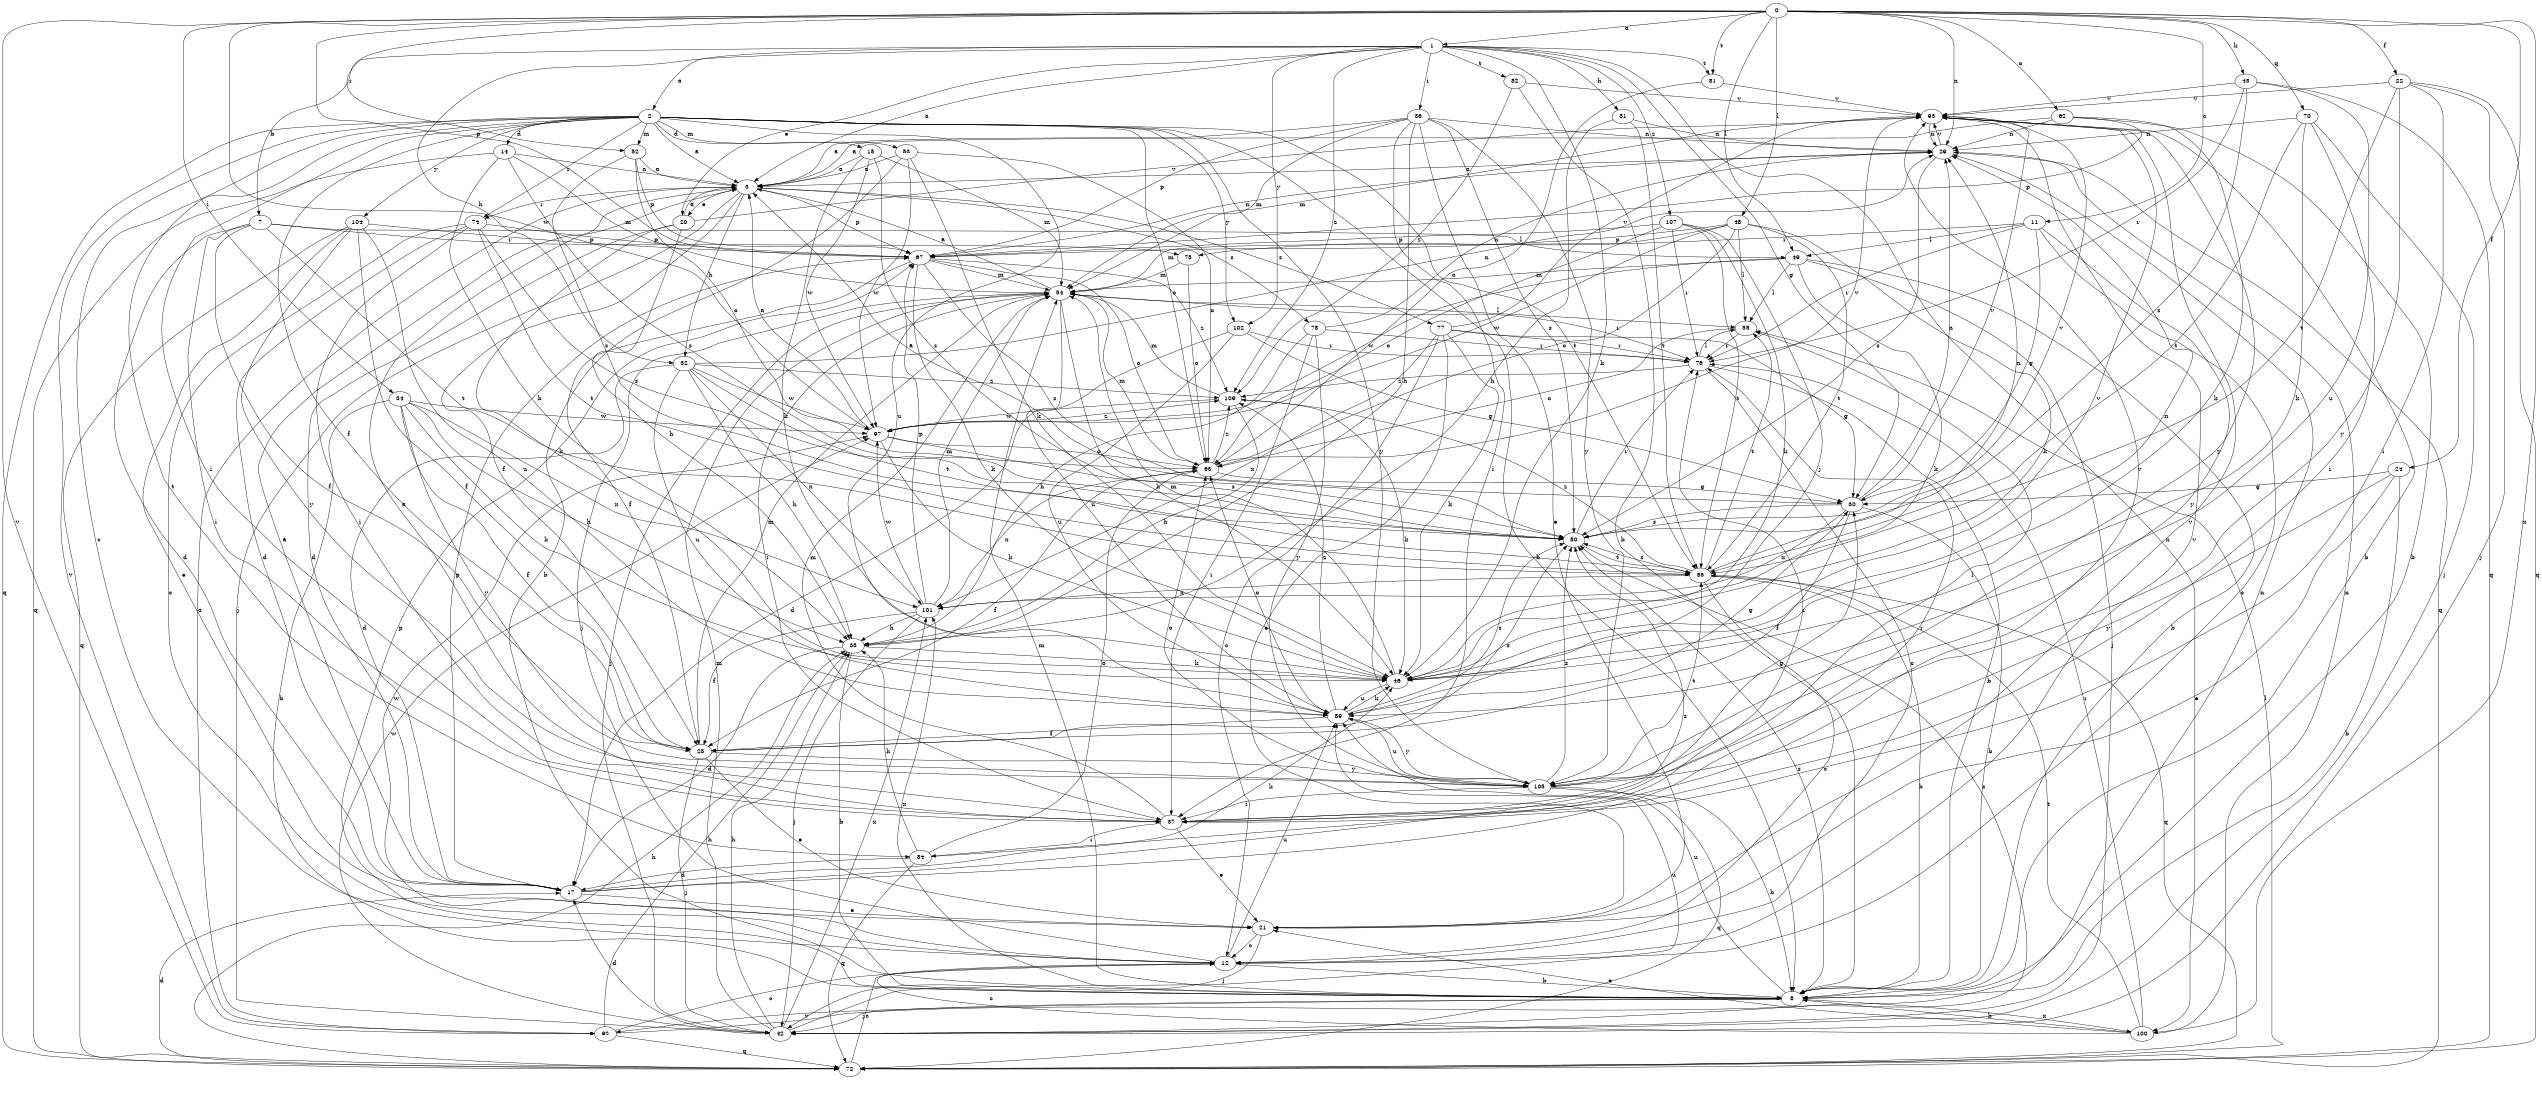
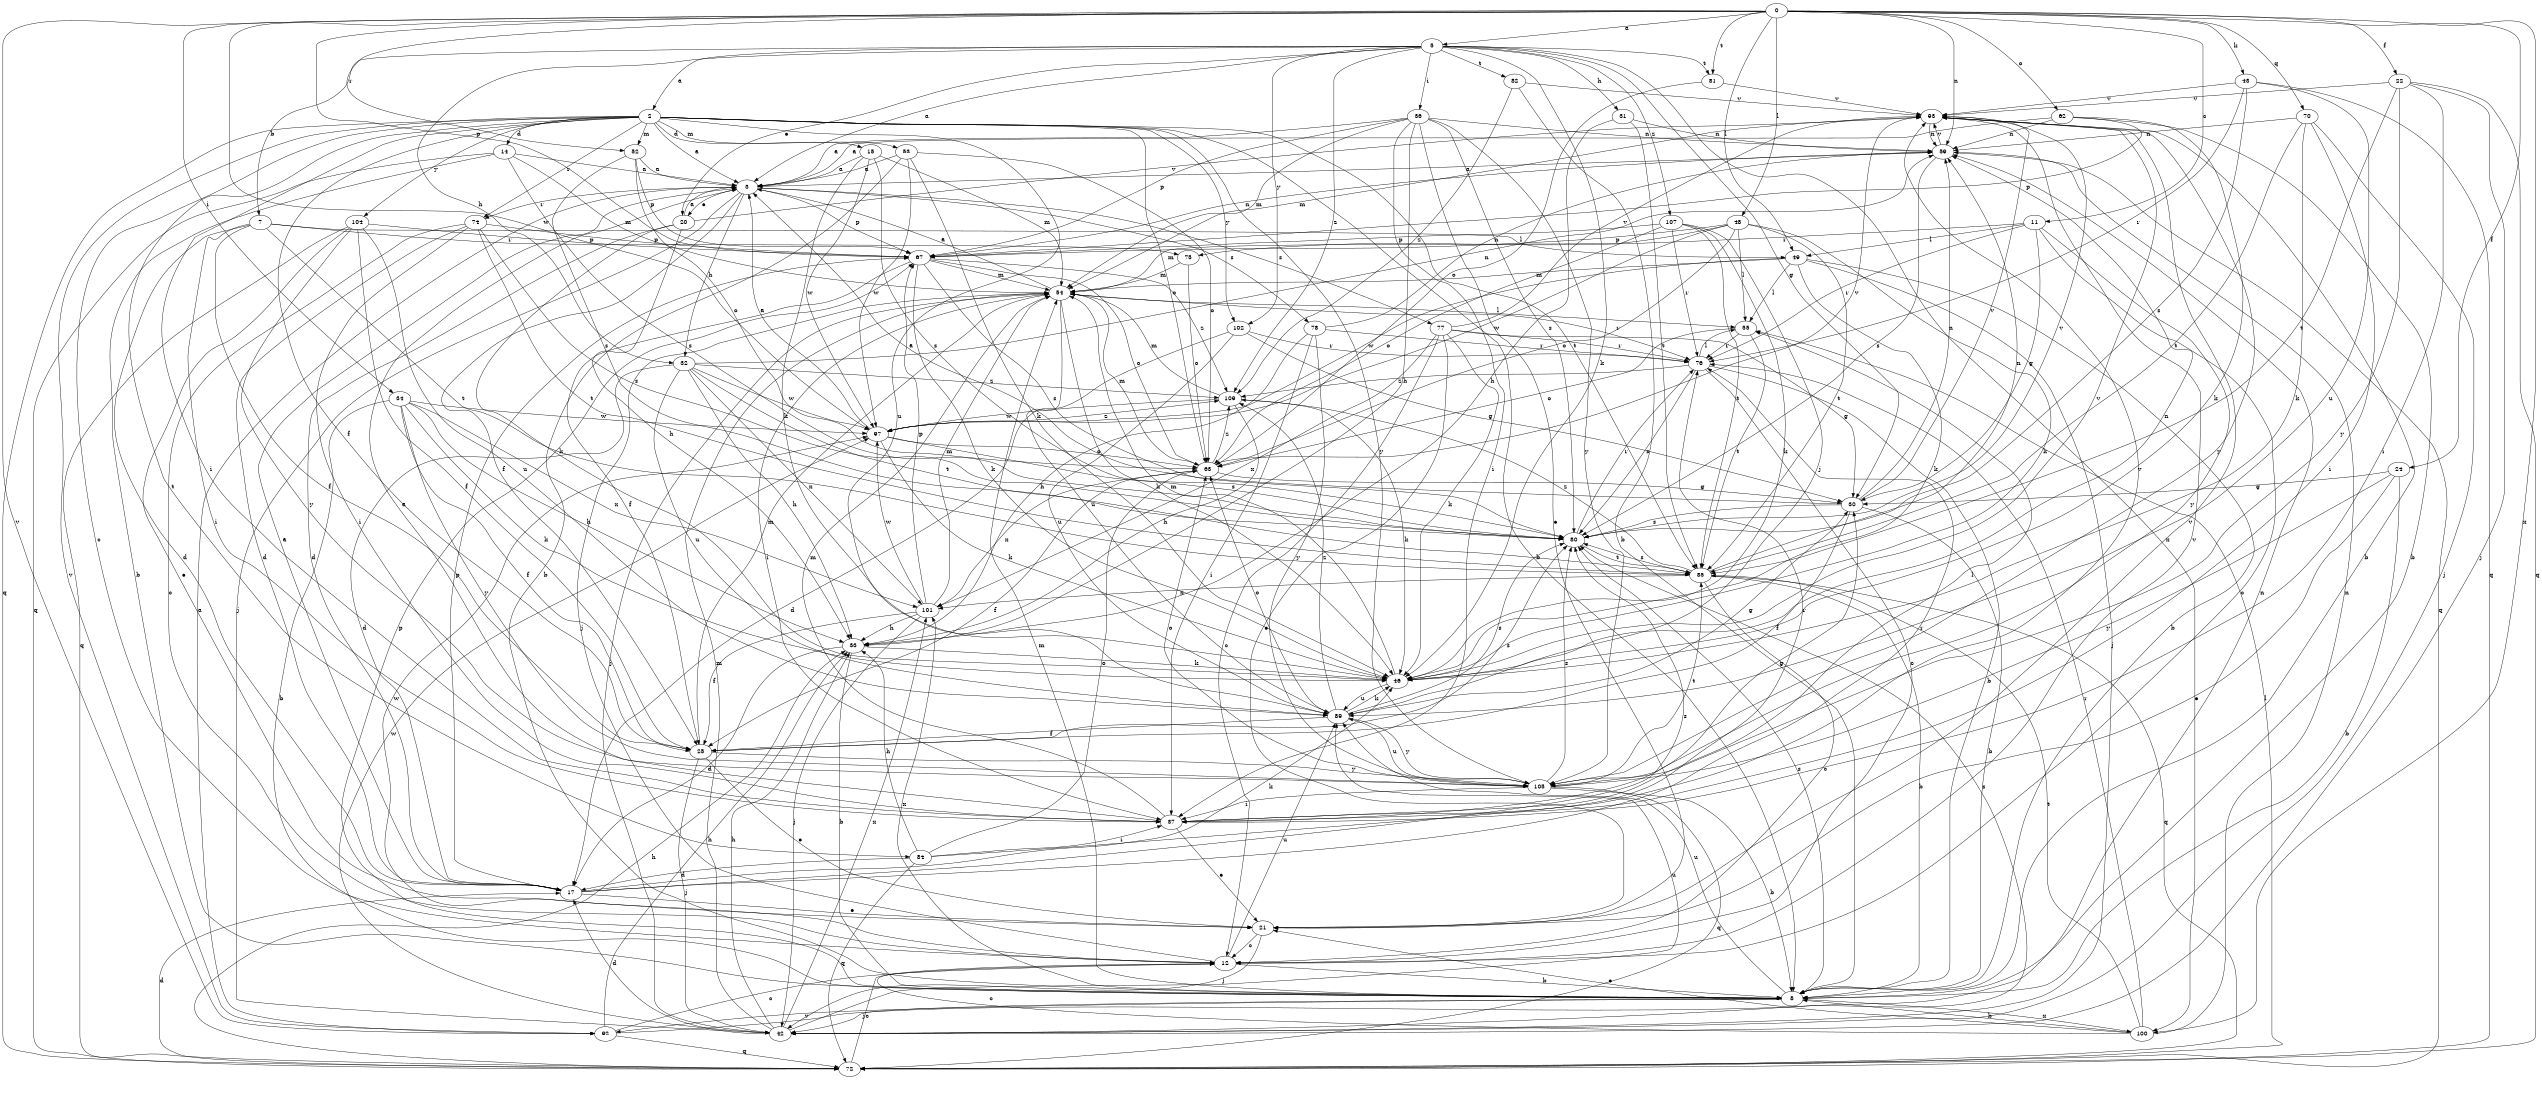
  strict digraph {
    0
-   1
+   1 [label=5]
    11
    22
    24
    34
    43
    48
    49
    52
-   59 [label=29]
+   59
    62
    67
    70
    81
    92
    97
    100
    2
    3
    7
    20
    30
    31
    32
    36
    46
    82
    102
    107
    109
    12
    105
    75
    76
    37
    72
    85
    42
    93
    8
    21
    25
    101
    33
    89
    80
    63
    54
    n50 [label=55]
    14
    15
    53
    74
    84
    104
    77
    78
    17
    0 -> 1 [label=a]
    0 -> 11 [label=c]
    0 -> 22 [label=f]
    0 -> 24 [label=f]
    0 -> 34 [label=i]
    0 -> 43 [label=k]
    0 -> 48 [label=l]
    0 -> 49 [label=l]
    0 -> 52 [label=r]
    0 -> 59 [label=n]
    0 -> 62 [label=o]
    0 -> 67 [label=p]
    0 -> 70 [label=q]
    0 -> 81 [label=t]
    0 -> 92 [label=v]
    0 -> 97 [label=w]
    0 -> 100 [label=x]
    1 -> 81 [label=t]
    1 -> 100 [label=x]
    1 -> 2 [label=a]
    1 -> 3 [label=a]
    1 -> 7 [label=b]
    1 -> 20 [label=e]
    1 -> 30 [label=g]
    1 -> 31 [label=h]
    1 -> 32 [label=h]
    1 -> 36 [label=i]
    1 -> 46 [label=k]
    1 -> 82 [label=t]
    1 -> 102 [label=y]
    1 -> 107 [label=z]
    1 -> 109 [label=z]
    11 -> 49 [label=l]
    11 -> 30 [label=g]
    11 -> 12 [label=c]
    11 -> 105 [label=y]
    11 -> 75 [label=r]
    11 -> 76 [label=r]
    22 -> 105 [label=y]
    22 -> 37 [label=i]
    22 -> 72 [label=q]
    22 -> 85 [label=t]
    22 -> 42 [label=j]
    22 -> 93 [label=v]
    24 -> 30 [label=g]
    24 -> 105 [label=y]
    24 -> 8 [label=b]
    24 -> 21 [label=e]
    34 -> 97 [label=w]
    34 -> 46 [label=k]
    34 -> 105 [label=y]
    34 -> 8 [label=b]
    34 -> 25 [label=f]
    34 -> 101 [label=x]
    34 -> 33 [label=h]
    43 -> 76 [label=r]
    43 -> 72 [label=q]
    43 -> 93 [label=v]
    43 -> 89 [label=u]
    43 -> 80 [label=s]
    48 -> 67 [label=p]
    48 -> 97 [label=w]
    48 -> 46 [label=k]
    48 -> 85 [label=t]
    48 -> 63 [label=o]
    48 -> 54 [label=m]
    48 -> n50 [label=l]
    49 -> 97 [label=w]
    49 -> 46 [label=k]
    49 -> 42 [label=j]
    49 -> 8 [label=b]
    49 -> 54 [label=m]
    49 -> n50 [label=l]
    52 -> 67 [label=p]
    52 -> 3 [label=a]
    52 -> 80 [label=s]
    52 -> 63 [label=o]
    59 -> 3 [label=a]
    59 -> 72 [label=q]
    59 -> 93 [label=v]
    59 -> 80 [label=s]
    62 -> 59 [label=n]
    62 -> 67 [label=p]
    62 -> 3 [label=a]
    62 -> 46 [label=k]
    62 -> 8 [label=b]
    67 -> 59 [label=n]
    67 -> 46 [label=k]
    67 -> 109 [label=z]
    67 -> 25 [label=f]
    67 -> 80 [label=s]
    67 -> 63 [label=o]
    67 -> 54 [label=m]
    70 -> 59 [label=n]
    70 -> 46 [label=k]
    70 -> 37 [label=i]
    70 -> 85 [label=t]
    70 -> 42 [label=j]
    81 -> 93 [label=v]
    81 -> 63 [label=o]
    92 -> 59 [label=n]
    92 -> 3 [label=a]
    92 -> 12 [label=c]
    92 -> 72 [label=q]
    92 -> 33 [label=h]
    97 -> 3 [label=a]
    97 -> 46 [label=k]
    97 -> 109 [label=z]
    97 -> 80 [label=s]
    97 -> 63 [label=o]
    100 -> 59 [label=n]
    100 -> 12 [label=c]
    100 -> 76 [label=r]
    100 -> 85 [label=t]
    100 -> 8 [label=b]
    100 -> 21 [label=e]
    2 -> 52 [label=m]
    2 -> 92 [label=v]
    2 -> 3 [label=a]
    2 -> 102 [label=y]
    2 -> 12 [label=c]
    2 -> 105 [label=y]
    2 -> 37 [label=i]
    2 -> 72 [label=q]
    2 -> 85 [label=t]
    2 -> 8 [label=b]
    2 -> 25 [label=f]
    2 -> 89 [label=u]
    2 -> 63 [label=o]
    2 -> 14 [label=d]
    2 -> 15 [label=d]
    2 -> 53 [label=m]
    2 -> 74 [label=r]
    2 -> 84 [label=t]
    2 -> 104 [label=y]
    3 -> 67 [label=p]
    3 -> 20 [label=e]
    3 -> 32 [label=h]
    3 -> 42 [label=j]
    3 -> 25 [label=f]
    3 -> 74 [label=r]
    3 -> 77 [label=s]
    3 -> 78 [label=s]
    7 -> 49 [label=l]
    7 -> 75 [label=r]
    7 -> 37 [label=i]
    7 -> 85 [label=t]
    7 -> 25 [label=f]
    7 -> 17 [label=d]
    20 -> 3 [label=a]
    20 -> 46 [label=k]
    20 -> 93 [label=v]
    20 -> 33 [label=h]
    20 -> 17 [label=d]
    30 -> 59 [label=n]
    30 -> 3 [label=a]
    30 -> 93 [label=v]
    30 -> 8 [label=b]
    30 -> 25 [label=f]
-   30 -> 101 [label=x]
    30 -> 80 [label=s]
    31 -> 59 [label=n]
    31 -> 85 [label=t]
    31 -> 33 [label=h]
    32 -> 59 [label=n]
    32 -> 97 [label=w]
    32 -> 109 [label=z]
    32 -> 85 [label=t]
    32 -> 101 [label=x]
    32 -> 33 [label=h]
    32 -> 89 [label=u]
    32 -> 17 [label=d]
    36 -> 59 [label=n]
    36 -> 67 [label=p]
    36 -> 3 [label=a]
    36 -> 105 [label=y]
    36 -> 37 [label=i]
    36 -> 21 [label=e]
    36 -> 33 [label=h]
    36 -> 80 [label=s]
    36 -> 54 [label=m]
    46 -> 59 [label=n]
    46 -> 93 [label=v]
    46 -> 89 [label=u]
    46 -> 54 [label=m]
    82 -> 109 [label=z]
    82 -> 93 [label=v]
    82 -> 8 [label=b]
    102 -> 30 [label=g]
    102 -> 76 [label=r]
    102 -> 89 [label=u]
    102 -> 17 [label=d]
    107 -> 67 [label=p]
    107 -> 46 [label=k]
    107 -> 76 [label=r]
    107 -> 85 [label=t]
    107 -> 89 [label=j]
    107 -> 63 [label=o]
    109 -> 97 [label=w]
    109 -> 46 [label=k]
    109 -> 33 [label=h]
    109 -> 54 [label=m]
    12 -> 97 [label=w]
    12 -> 93 [label=v]
    12 -> 8 [label=b]
    12 -> 89 [label=u]
    12 -> 54 [label=j]
    105 -> 37 [label=i]
    105 -> 72 [label=q]
    105 -> 85 [label=t]
    105 -> 8 [label=b]
    105 -> 89 [label=u]
    105 -> 80 [label=s]
    105 -> 63 [label=o]
    75 -> 63 [label=o]
    75 -> 54 [label=m]
    76 -> 109 [label=z]
    76 -> 12 [label=c]
    76 -> 8 [label=b]
+   76 -> 80 [label=s]
    76 -> n50 [label=l]
    37 -> 3 [label=a]
    37 -> 30 [label=g]
    37 -> 93 [label=v]
    37 -> 21 [label=e]
    37 -> 54 [label=m]
    37 -> n50 [label=l]
    72 -> 12 [label=c]
    72 -> 33 [label=h]
    72 -> n50 [label=l]
    72 -> 17 [label=d]
    85 -> 59 [label=n]
    85 -> 109 [label=z]
    85 -> 12 [label=c]
    85 -> 72 [label=q]
    85 -> 8 [label=b]
    85 -> 101 [label=x]
    85 -> 80 [label=s]
    42 -> 97 [label=w]
    42 -> 101 [label=x]
    42 -> 33 [label=h]
    42 -> 89 [label=u]
    42 -> 80 [label=s]
    42 -> 54 [label=m]
    42 -> 17 [label=d]
    93 -> 59 [label=n]
    93 -> 105 [label=y]
    93 -> 8 [label=b]
    93 -> 54 [label=m]
    8 -> 67 [label=p]
    8 -> 92 [label=v]
    8 -> 100 [label=x]
    8 -> 42 [label=j]
    8 -> 101 [label=x]
    8 -> 89 [label=u]
    8 -> 80 [label=s]
    8 -> 54 [label=m]
    21 -> 12 [label=c]
    21 -> 42 [label=j]
    21 -> 93 [label=v]
    25 -> 105 [label=y]
    25 -> 42 [label=j]
    25 -> 21 [label=e]
    25 -> 80 [label=s]
    25 -> 54 [label=m]
    101 -> 67 [label=p]
    101 -> 97 [label=w]
    101 -> 42 [label=j]
    101 -> 25 [label=f]
    101 -> 33 [label=h]
    101 -> 54 [label=m]
    33 -> 46 [label=k]
    33 -> 8 [label=b]
    33 -> 17 [label=d]
    89 -> 30 [label=g]
    89 -> 46 [label=k]
    89 -> 109 [label=z]
    89 -> 105 [label=y]
    89 -> 25 [label=f]
    89 -> 80 [label=s]
    89 -> 63 [label=o]
    80 -> 76 [label=r]
    80 -> 85 [label=t]
    80 -> 93 [label=v]
    63 -> 30 [label=g]
    63 -> 109 [label=z]
    63 -> 93 [label=v]
    63 -> 25 [label=f]
    63 -> 101 [label=x]
    63 -> 54 [label=m]
    54 -> 3 [label=a]
    54 -> 46 [label=k]
    54 -> 76 [label=r]
    54 -> 37 [label=i]
    54 -> 42 [label=j]
    54 -> 89 [label=u]
    54 -> n50 [label=l]
    n50 -> 76 [label=r]
-   85 -> n50 [label=t]
+   n50 -> 85 [label=t]
    n50 -> 63 [label=o]
    14 -> 3 [label=a]
    14 -> 72 [label=q]
-   14 -> 33 [label=b]
+   14 -> 8 [label=b]
    14 -> 80 [label=s]
    14 -> 54 [label=m]
    15 -> 97 [label=w]
    15 -> 3 [label=a]
    15 -> 46 [label=k]
    15 -> 80 [label=s]
    15 -> 54 [label=m]
    53 -> 97 [label=w]
    53 -> 3 [label=a]
    53 -> 46 [label=k]
    53 -> 8 [label=b]
    53 -> 63 [label=o]
    74 -> 67 [label=p]
    74 -> 12 [label=c]
    74 -> 37 [label=i]
    74 -> 85 [label=t]
    74 -> 80 [label=s]
    74 -> 17 [label=d]
    84 -> 76 [label=r]
-   37 -> 84 [label=i]
+   84 -> 37 [label=i]
    84 -> 72 [label=q]
    84 -> 33 [label=h]
    84 -> 63 [label=o]
    84 -> 17 [label=d]
    104 -> 67 [label=p]
    104 -> 105 [label=y]
    104 -> 72 [label=q]
    104 -> 21 [label=e]
    104 -> 25 [label=f]
    104 -> 89 [label=u]
    77 -> 30 [label=g]
    77 -> 46 [label=k]
    77 -> 12 [label=c]
    77 -> 76 [label=r]
    77 -> 93 [label=v]
    77 -> 21 [label=e]
    77 -> 101 [label=x]
    78 -> 59 [label=n]
    78 -> 105 [label=y]
    78 -> 76 [label=r]
    78 -> 37 [label=i]
    78 -> 33 [label=h]
    17 -> 67 [label=p]
    17 -> 3 [label=a]
    17 -> 46 [label=k]
    17 -> 76 [label=r]
    17 -> 21 [label=e]
    17 -> 80 [label=s]
  }
